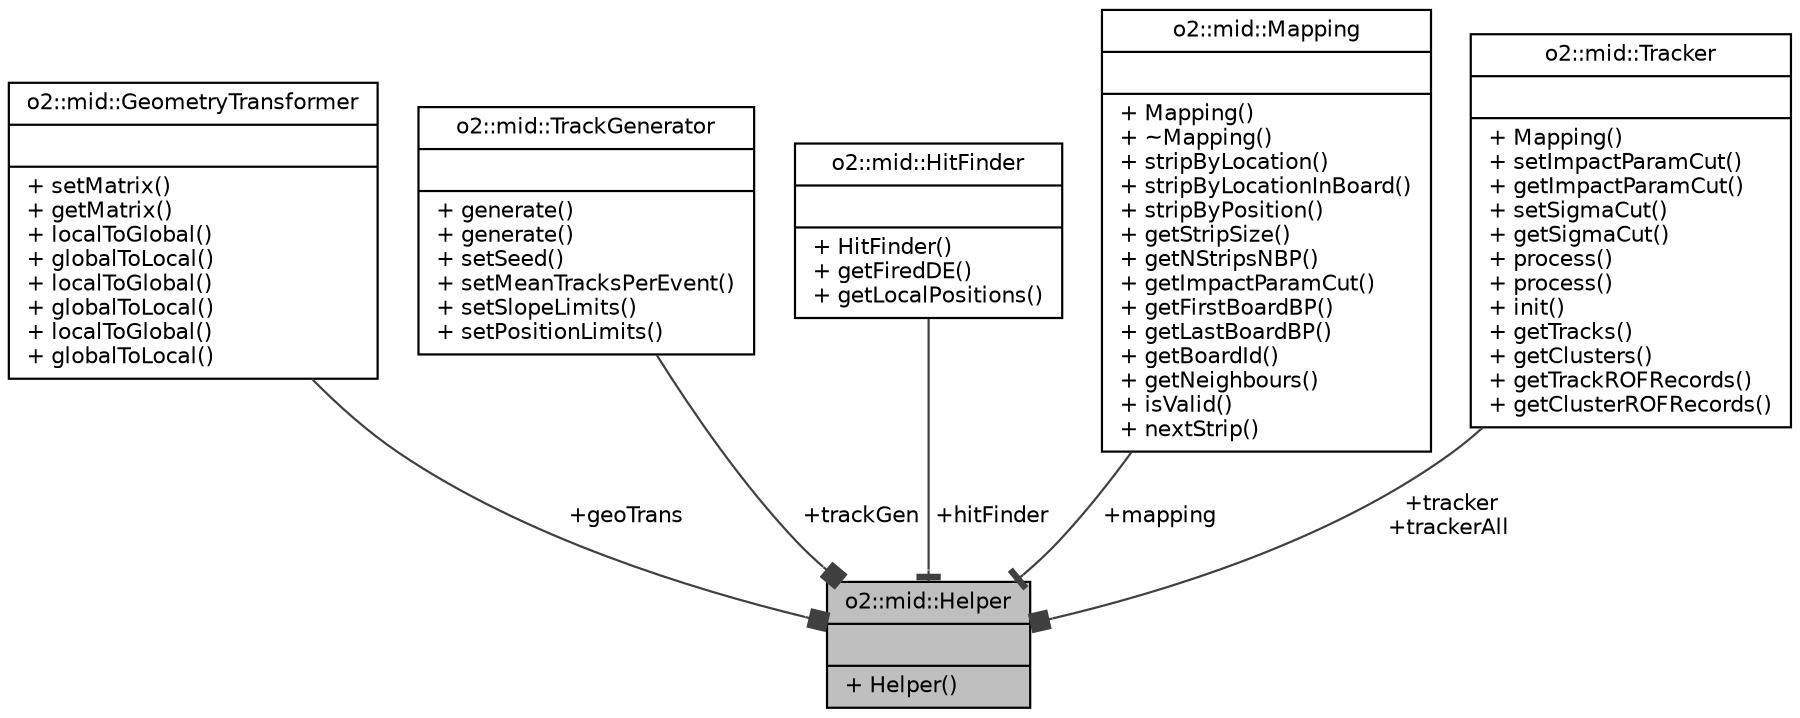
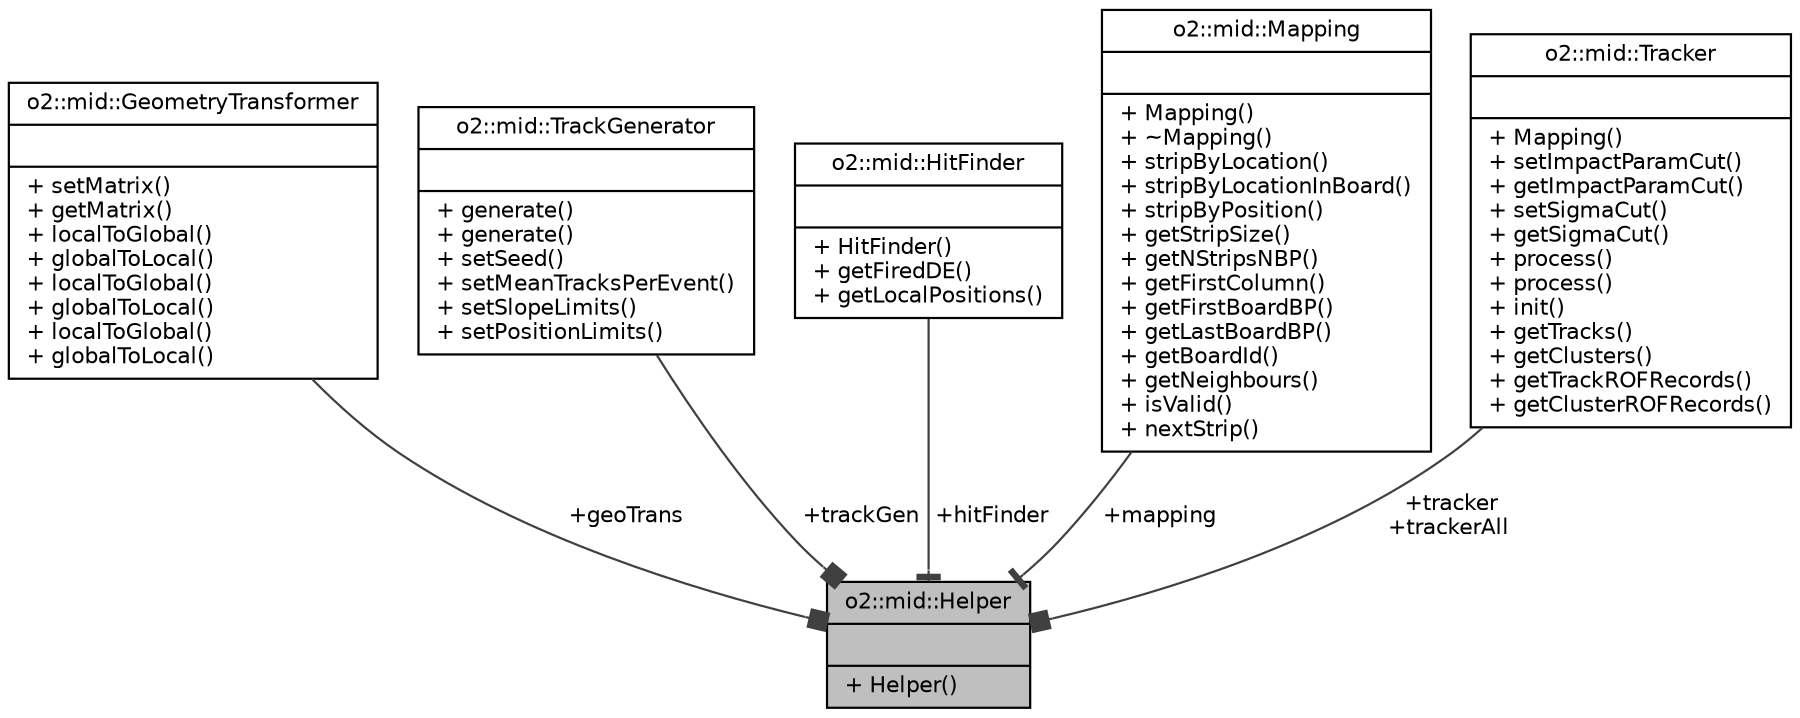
  digraph {
    fontname="DejaVu Sans"
    node [color=black fontname="DejaVu Sans" fontsize=10 shape=record]
    edge [arrowhead=box color=grey25 fontname="DejaVu Sans" fontsize=10 labelfontname=Helvetica labelfontsize=10 style=solid]
    n1 [fillcolor=grey75 fontcolor=black height=0.2 label="{o2::mid::Helper\n||+ Helper()\l}" style=filled width=0.4]
    n2 [height=0.2 label="{o2::mid::GeometryTransformer\n||+ setMatrix()\l+ getMatrix()\l+ localToGlobal()\l+ globalToLocal()\l+ localToGlobal()\l+ globalToLocal()\l+ localToGlobal()\l+ globalToLocal()\l}" width=0.4]
    n3 [height=0.2 label="{o2::mid::TrackGenerator\n||+ generate()\l+ generate()\l+ setSeed()\l+ setMeanTracksPerEvent()\l+ setSlopeLimits()\l+ setPositionLimits()\l}" width=0.4]
    n4 [height=0.2 label="{o2::mid::HitFinder\n||+ HitFinder()\l+ getFiredDE()\l+ getLocalPositions()\l}" width=0.4]
-   n5 [height=0.2 label="{o2::mid::Mapping\n||+ Mapping()\l+ ~Mapping()\l+ stripByLocation()\l+ stripByLocationInBoard()\l+ stripByPosition()\l+ getStripSize()\l+ getNStripsNBP()\l+ getImpactParamCut()\l+ getFirstBoardBP()\l+ getLastBoardBP()\l+ getBoardId()\l+ getNeighbours()\l+ isValid()\l+ nextStrip()\l}" width=0.4]
+   n5 [height=0.2 label="{o2::mid::Mapping\n||+ Mapping()\l+ ~Mapping()\l+ stripByLocation()\l+ stripByLocationInBoard()\l+ stripByPosition()\l+ getStripSize()\l+ getNStripsNBP()\l+ getFirstColumn()\l+ getFirstBoardBP()\l+ getLastBoardBP()\l+ getBoardId()\l+ getNeighbours()\l+ isValid()\l+ nextStrip()\l}" width=0.4]
    n6 [height=0.2 label="{o2::mid::Tracker\n||+ Mapping()\l+ setImpactParamCut()\l+ getImpactParamCut()\l+ setSigmaCut()\l+ getSigmaCut()\l+ process()\l+ process()\l+ init()\l+ getTracks()\l+ getClusters()\l+ getTrackROFRecords()\l+ getClusterROFRecords()\l}" width=0.4]
    n2 -> n1 [label=" +geoTrans"]
    n3 -> n1 [label=" +trackGen"]
    n4 -> n1 [arrowhead=tee label=" +hitFinder"]
    n5 -> n1 [arrowhead=tee label=" +mapping"]
    n6 -> n1 [label=" +tracker\n+trackerAll"]
  }
